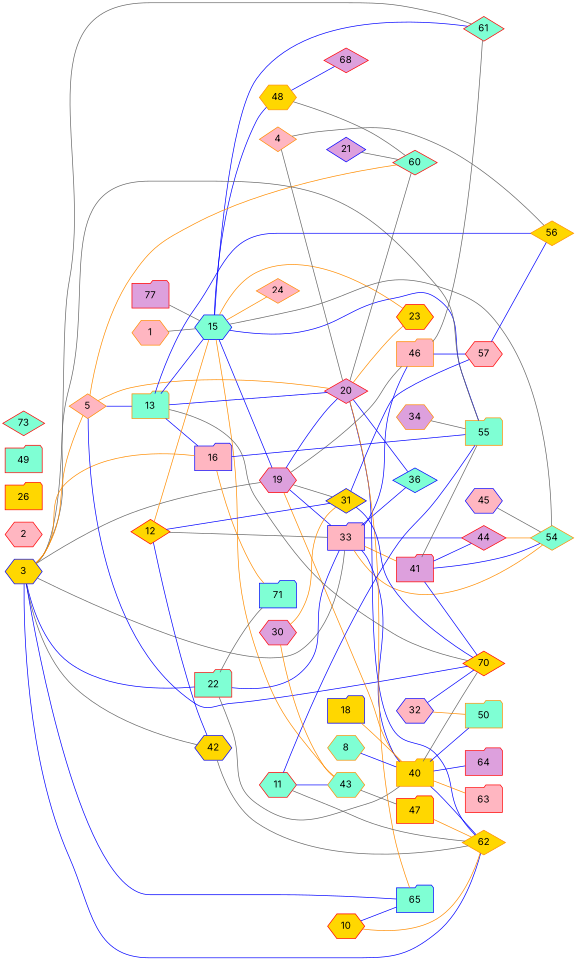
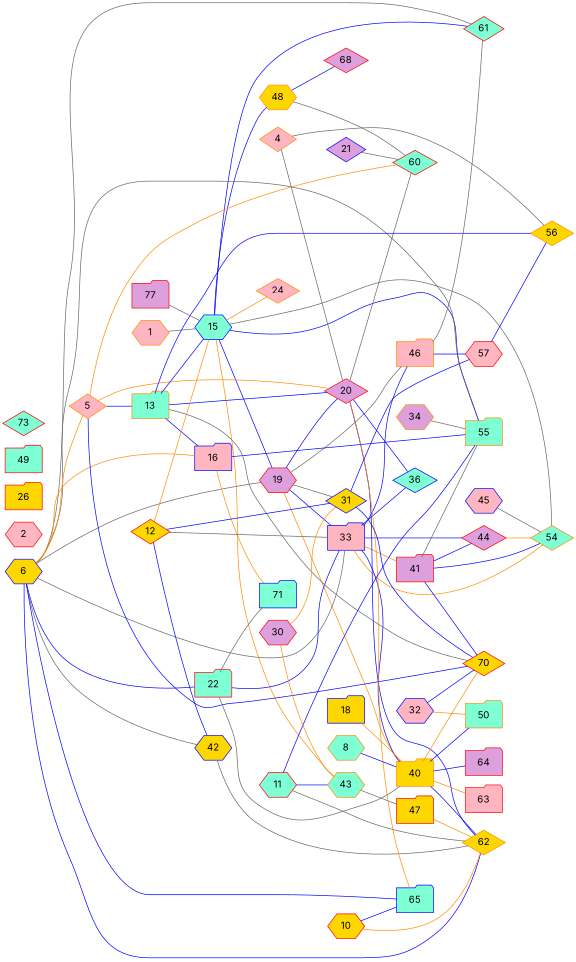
  graph {
    fontname=Inter
    rankdir=LR
    node [color=red fillcolor=aquamarine fontname=Inter shape=folder style=filled]
    edge [color=blue fontname=Inter]
    15 [color=blue shape=hexagon super="+25+37"]
    19 [fillcolor=plum shape=hexagon super="+35"]
    55 [color=darkorange]
    61 [shape=diamond]
    43 [color=darkorange shape=hexagon]
-   23 [fillcolor=gold shape=hexagon]
    24 [color=darkorange fillcolor=lightpink shape=diamond]
    48 [color=darkorange fillcolor=gold shape=hexagon]
    54 [color=darkorange shape=diamond]
    1 [color=darkorange fillcolor=lightpink shape=hexagon]
    2 [fillcolor=lightpink shape=hexagon]
-   3 [color=blue fillcolor=gold shape=hexagon super="+7+52"]
+   3 [color=blue fillcolor=gold shape=hexagon super="+7+52" label=6]
    5 [color=darkorange fillcolor=lightpink shape=diamond super="+72+56"]
    16 [color=blue fillcolor=lightpink super="+17"]
    22
    33 [color=blue fillcolor=lightpink super="+69"]
    42 [color=blue fillcolor=gold shape=hexagon]
    62 [color=darkorange fillcolor=gold shape=diamond]
    65 [color=blue]
    20 [fillcolor=plum shape=diamond super="+53"]
    13 [color=darkorange super="+14"]
    60 [shape=diamond]
    70 [fillcolor=gold shape=diamond]
    71 [color=blue]
    40 [color=darkorange fillcolor=gold super="+51"]
    31 [color=blue fillcolor=gold shape=diamond]
    46 [color=darkorange fillcolor=lightpink super="+57"]
    36 [color=blue shape=diamond]
    41 [fillcolor=plum]
    44 [fillcolor=plum shape=diamond]
    4 [color=darkorange fillcolor=lightpink shape=diamond super="+6"]
    n32 [color=darkorange fillcolor=gold label=56 shape=diamond]
    50 [color=darkorange]
    63 [fillcolor=lightpink]
    64 [fillcolor=plum]
    8 [color=darkorange shape=hexagon]
    10 [fillcolor=gold shape=hexagon]
    11 [shape=hexagon]
    47 [fillcolor=gold]
    12 [fillcolor=gold shape=diamond super="+29"]
    n41 [fillcolor=lightpink label=57 shape=hexagon]
    68 [fillcolor=plum shape=diamond]
    18 [color=blue fillcolor=gold]
    21 [color=blue fillcolor=plum shape=diamond]
    26 [fillcolor=gold]
    30 [fillcolor=plum shape=hexagon]
    32 [color=blue fillcolor=lightpink shape=hexagon]
    34 [color=darkorange fillcolor=plum shape=hexagon]
    45 [color=blue fillcolor=lightpink shape=hexagon]
    49
    73 [shape=diamond]
    77 [fillcolor=plum]
    15 -- 19
    15 -- 55
    15 -- 61
    15 -- 43 [color=darkorange weight=2]
-   15 -- 23 [color=darkorange]
    15 -- 24 [color=darkorange]
    15 -- 48 [weight=2]
    15 -- 54 [color=gray40]
    19 -- 33 [weight=2]
    19 -- 20
    19 -- 40 [color=darkorange]
    19 -- 31 [color=gray40]
    19 -- 46 [color=gray40]
    43 -- 47 [color=gray40]
    48 -- 60 [color=gray40]
    48 -- 68
    1 -- 15 [color=gray40]
    3 -- 19 [color=gray40]
    3 -- 55 [color=gray40]
    3 -- 61 [color=gray40]
    3 -- 5 [color=darkorange]
    3 -- 16 [color=darkorange weight=2]
    3 -- 22
    3 -- 33 [color=gray40]
    3 -- 42 [color=gray40 weight=2]
    3 -- 62
    3 -- 65
    5 -- 20 [color=darkorange]
    5 -- 13
    5 -- 60 [color=darkorange]
    5 -- 70
    16 -- 55
    16 -- 71 [color=darkorange]
    22 -- 33
    22 -- 71 [color=gray40]
    22 -- 40 [color=gray40]
    33 -- 54 [color=darkorange]
    33 -- 40
    33 -- 46
    33 -- 36
    33 -- 41 [color=darkorange]
    33 -- 44
    42 -- 62 [color=gray40]
-   20 -- 23 [color=darkorange]
    20 -- 62
    20 -- 65 [color=darkorange]
    20 -- 60 [color=gray40]
    20 -- 36
    13 -- 15
    13 -- 16
    13 -- 20
    13 -- 70 [color=gray40]
    13 -- n32
    40 -- 62
-   40 -- 70 [color=gray40]
+   40 -- 70 [color=darkorange]
    40 -- 50
    40 -- 63 [color=darkorange]
    40 -- 64
    31 -- 70
    31 -- n41
    46 -- 61 [color=gray40]
    46 -- n41
    41 -- 55 [color=gray40]
    41 -- 54
    41 -- 70
    41 -- 44
    44 -- 54 [color=darkorange]
    4 -- 20 [color=gray40]
    4 -- n32 [color=gray40]
    8 -- 40
    10 -- 62 [color=darkorange]
    10 -- 65
    11 -- 55
    11 -- 43
    11 -- 62 [color=gray40]
    47 -- 62 [color=darkorange]
    12 -- 15 [color=darkorange]
    12 -- 33 [color=gray40]
    12 -- 42
    12 -- 31
    n41 -- n32
    18 -- 40 [color=darkorange]
    21 -- 60 [color=gray40]
    30 -- 43 [color=darkorange]
    30 -- 31 [color=darkorange]
    32 -- 70
    32 -- 50 [color=darkorange]
    34 -- 55 [color=gray40]
    45 -- 54 [color=gray40]
    77 -- 15 [color=gray40]
  }
